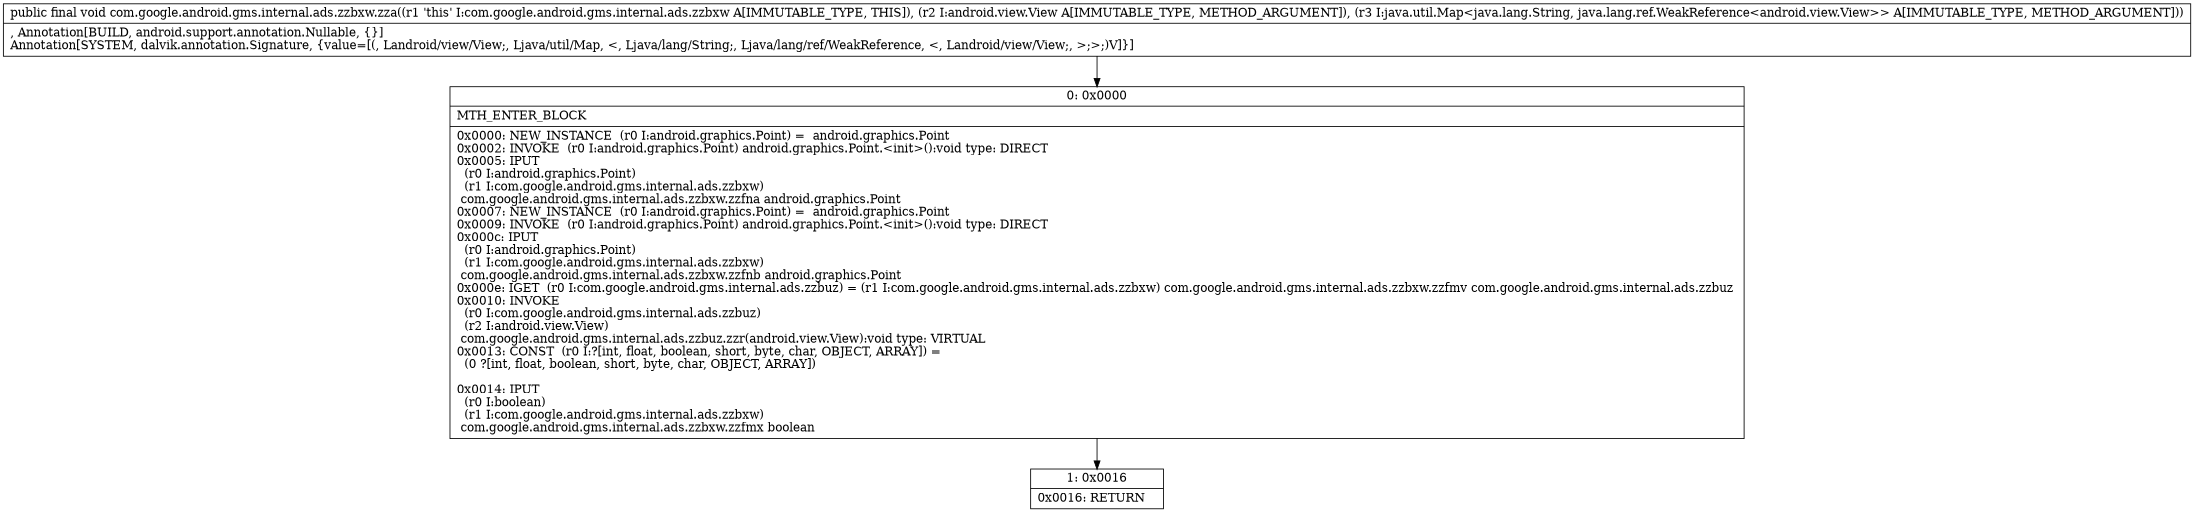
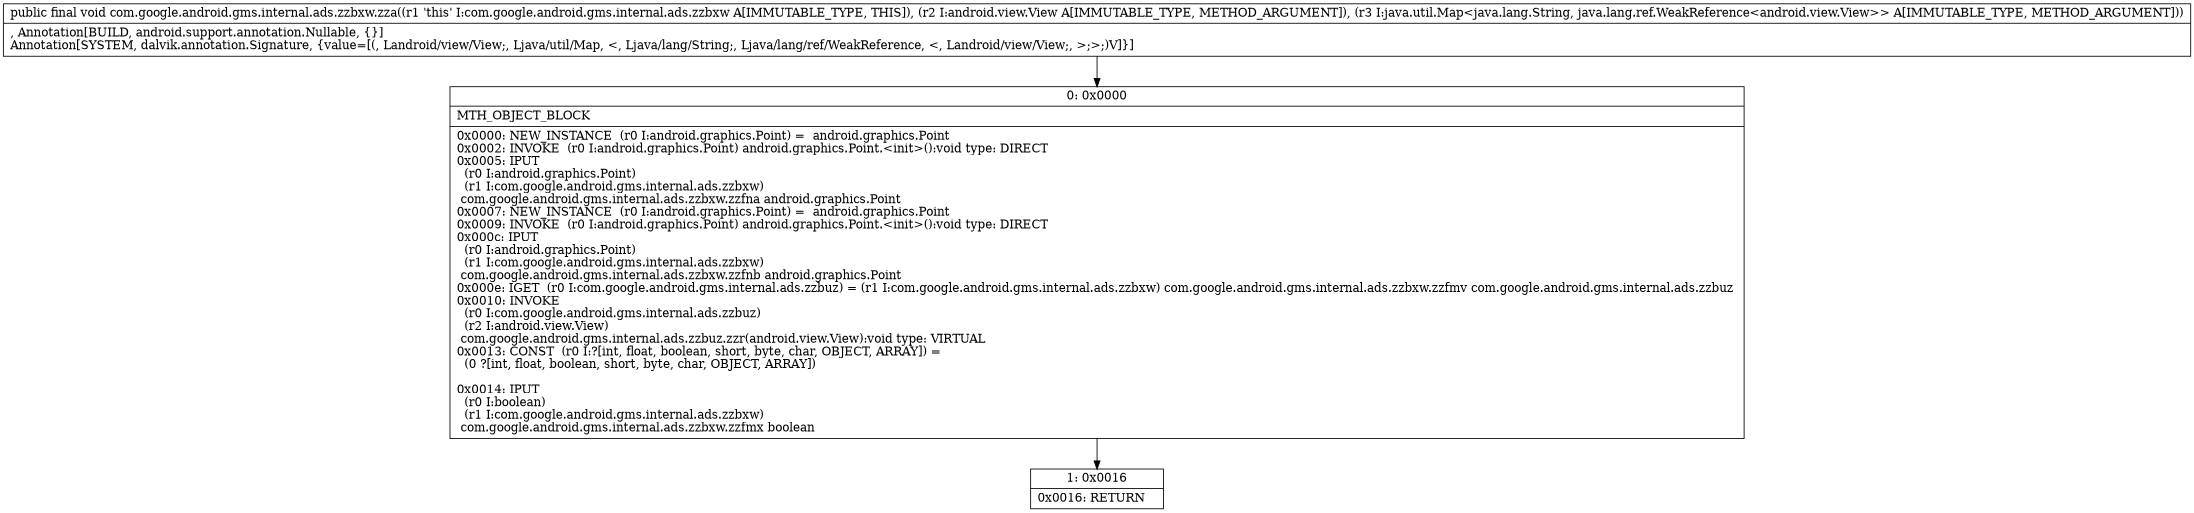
  digraph {
    node [shape=record]
-   n1 [label="{0\:\ 0x0000|MTH_ENTER_BLOCK\l|0x0000: NEW_INSTANCE  (r0 I:android.graphics.Point) =  android.graphics.Point \l0x0002: INVOKE  (r0 I:android.graphics.Point) android.graphics.Point.\<init\>():void type: DIRECT \l0x0005: IPUT  \l  (r0 I:android.graphics.Point)\l  (r1 I:com.google.android.gms.internal.ads.zzbxw)\l com.google.android.gms.internal.ads.zzbxw.zzfna android.graphics.Point \l0x0007: NEW_INSTANCE  (r0 I:android.graphics.Point) =  android.graphics.Point \l0x0009: INVOKE  (r0 I:android.graphics.Point) android.graphics.Point.\<init\>():void type: DIRECT \l0x000c: IPUT  \l  (r0 I:android.graphics.Point)\l  (r1 I:com.google.android.gms.internal.ads.zzbxw)\l com.google.android.gms.internal.ads.zzbxw.zzfnb android.graphics.Point \l0x000e: IGET  (r0 I:com.google.android.gms.internal.ads.zzbuz) = (r1 I:com.google.android.gms.internal.ads.zzbxw) com.google.android.gms.internal.ads.zzbxw.zzfmv com.google.android.gms.internal.ads.zzbuz \l0x0010: INVOKE  \l  (r0 I:com.google.android.gms.internal.ads.zzbuz)\l  (r2 I:android.view.View)\l com.google.android.gms.internal.ads.zzbuz.zzr(android.view.View):void type: VIRTUAL \l0x0013: CONST  (r0 I:?[int, float, boolean, short, byte, char, OBJECT, ARRAY]) = \l  (0 ?[int, float, boolean, short, byte, char, OBJECT, ARRAY])\l \l0x0014: IPUT  \l  (r0 I:boolean)\l  (r1 I:com.google.android.gms.internal.ads.zzbxw)\l com.google.android.gms.internal.ads.zzbxw.zzfmx boolean \l}"]
+   n1 [label="{0\:\ 0x0000|MTH_OBJECT_BLOCK\l|0x0000: NEW_INSTANCE  (r0 I:android.graphics.Point) =  android.graphics.Point \l0x0002: INVOKE  (r0 I:android.graphics.Point) android.graphics.Point.\<init\>():void type: DIRECT \l0x0005: IPUT  \l  (r0 I:android.graphics.Point)\l  (r1 I:com.google.android.gms.internal.ads.zzbxw)\l com.google.android.gms.internal.ads.zzbxw.zzfna android.graphics.Point \l0x0007: NEW_INSTANCE  (r0 I:android.graphics.Point) =  android.graphics.Point \l0x0009: INVOKE  (r0 I:android.graphics.Point) android.graphics.Point.\<init\>():void type: DIRECT \l0x000c: IPUT  \l  (r0 I:android.graphics.Point)\l  (r1 I:com.google.android.gms.internal.ads.zzbxw)\l com.google.android.gms.internal.ads.zzbxw.zzfnb android.graphics.Point \l0x000e: IGET  (r0 I:com.google.android.gms.internal.ads.zzbuz) = (r1 I:com.google.android.gms.internal.ads.zzbxw) com.google.android.gms.internal.ads.zzbxw.zzfmv com.google.android.gms.internal.ads.zzbuz \l0x0010: INVOKE  \l  (r0 I:com.google.android.gms.internal.ads.zzbuz)\l  (r2 I:android.view.View)\l com.google.android.gms.internal.ads.zzbuz.zzr(android.view.View):void type: VIRTUAL \l0x0013: CONST  (r0 I:?[int, float, boolean, short, byte, char, OBJECT, ARRAY]) = \l  (0 ?[int, float, boolean, short, byte, char, OBJECT, ARRAY])\l \l0x0014: IPUT  \l  (r0 I:boolean)\l  (r1 I:com.google.android.gms.internal.ads.zzbxw)\l com.google.android.gms.internal.ads.zzbxw.zzfmx boolean \l}"]
    n2 [label="{1\:\ 0x0016|0x0016: RETURN   \l}"]
    n3 [label="{public final void com.google.android.gms.internal.ads.zzbxw.zza((r1 'this' I:com.google.android.gms.internal.ads.zzbxw A[IMMUTABLE_TYPE, THIS]), (r2 I:android.view.View A[IMMUTABLE_TYPE, METHOD_ARGUMENT]), (r3 I:java.util.Map\<java.lang.String, java.lang.ref.WeakReference\<android.view.View\>\> A[IMMUTABLE_TYPE, METHOD_ARGUMENT]))  | , Annotation[BUILD, android.support.annotation.Nullable, \{\}]\lAnnotation[SYSTEM, dalvik.annotation.Signature, \{value=[(, Landroid\/view\/View;, Ljava\/util\/Map, \<, Ljava\/lang\/String;, Ljava\/lang\/ref\/WeakReference, \<, Landroid\/view\/View;, \>;\>;)V]\}]\l}"]
    n1 -> n2
    n3 -> n1
  }
